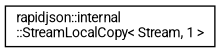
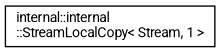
  digraph {
    rankdir=LR
    fontname=Roboto
-   n1 [color=black fillcolor=white fontname=Roboto fontsize=10 height=0.2 label="rapidjson::internal\l::StreamLocalCopy\< Stream, 1 \>" shape=record style=filled width=0.4]
+   n1 [color=black fillcolor=white fontname=Roboto fontsize=10 height=0.2 label="internal::internal\l::StreamLocalCopy\< Stream, 1 \>" shape=record style=filled width=0.4]
  }
